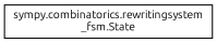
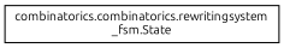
  digraph {
    rankdir=LR
    fontname=Ubuntu
-   n1 [color=black fillcolor=white fontname=Ubuntu fontsize=10 height=0.2 label="sympy.combinatorics.rewritingsystem\l_fsm.State" shape=record style=filled width=0.4]
+   n1 [color=black fillcolor=white fontname=Ubuntu fontsize=10 height=0.2 label="combinatorics.combinatorics.rewritingsystem\l_fsm.State" shape=record style=filled width=0.4]
  }
